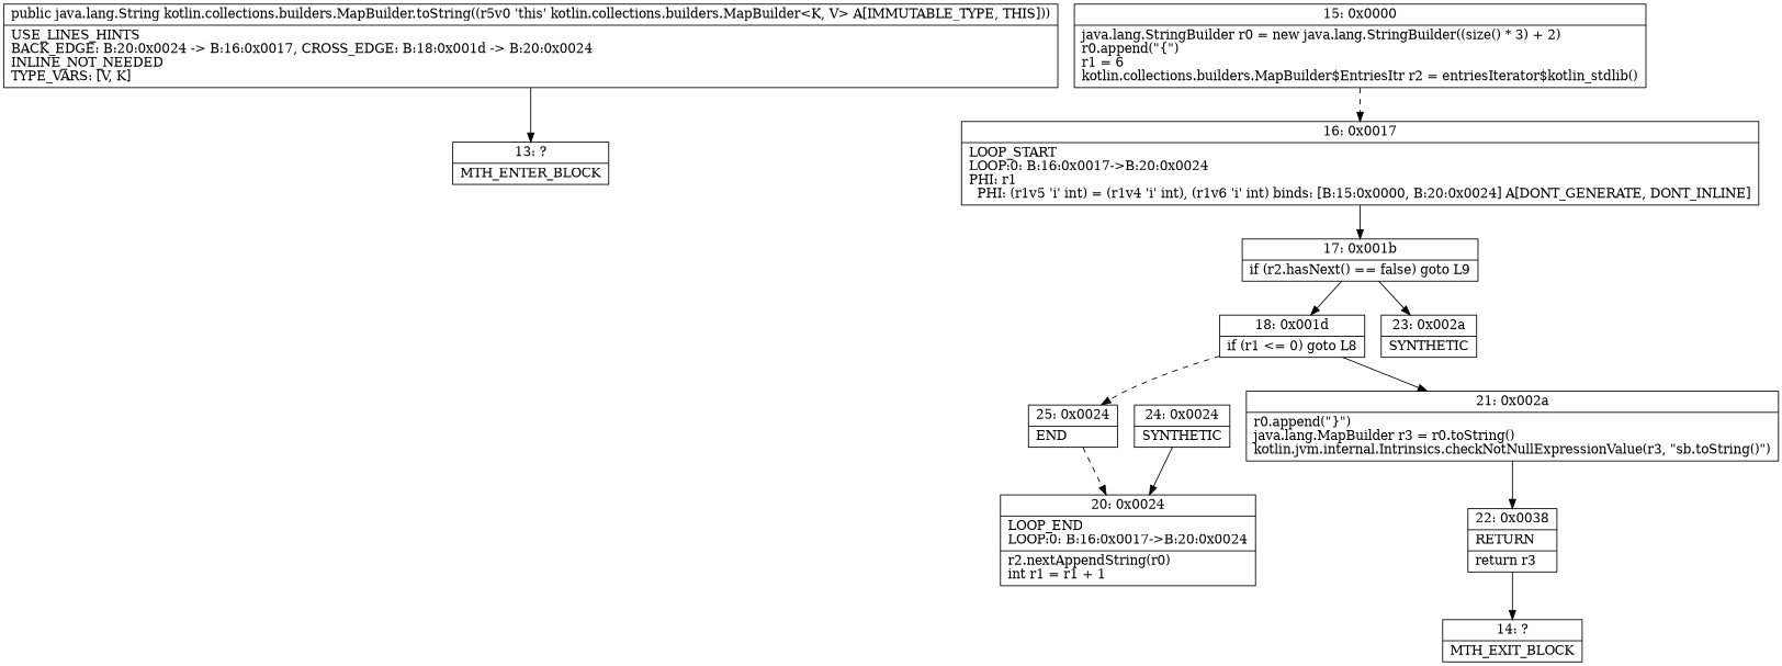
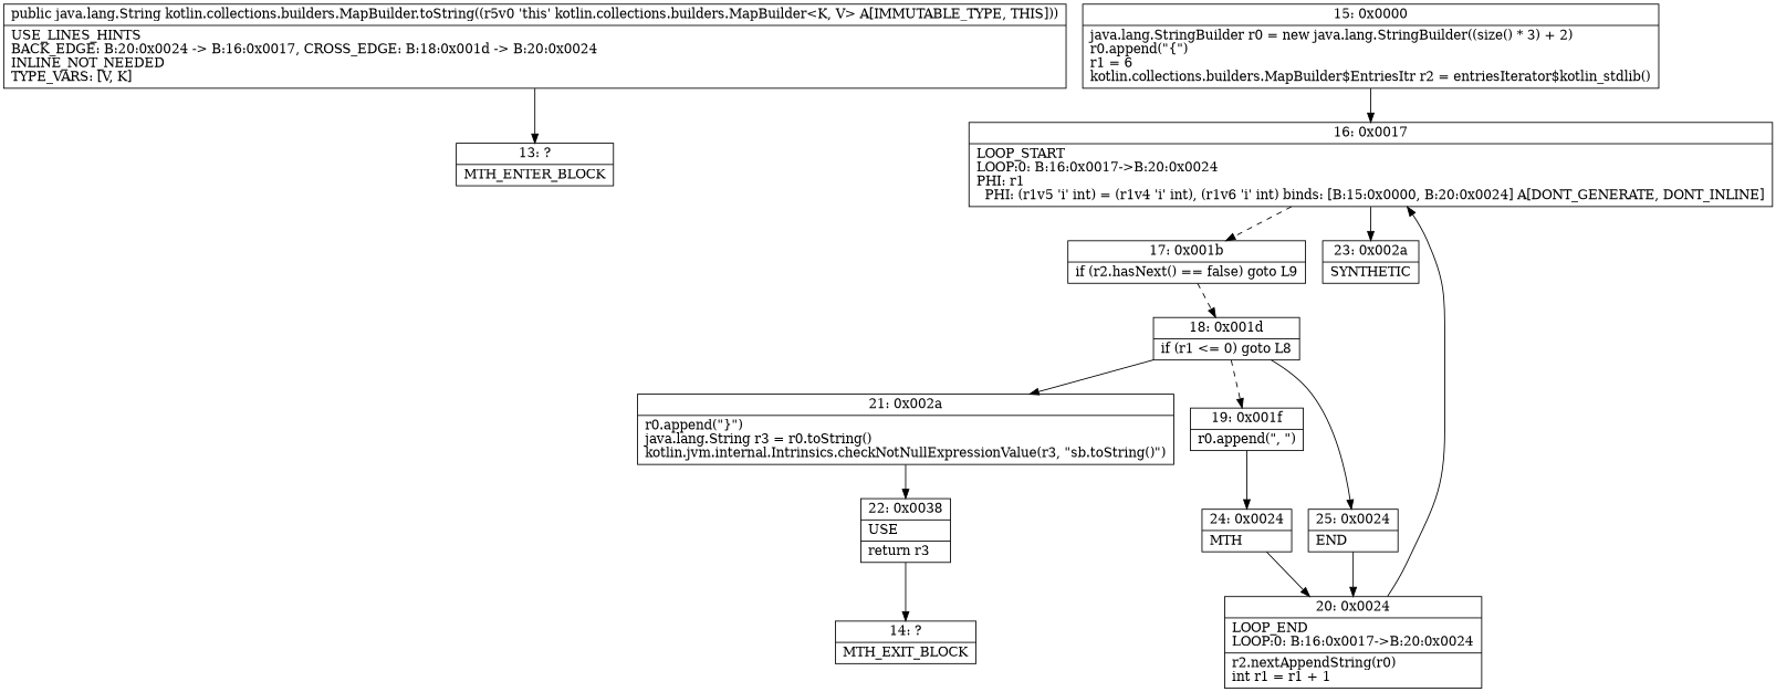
  digraph {
    node [shape=record]
    n1 [label="{13\:\ ?|MTH_ENTER_BLOCK\l}"]
    n2 [label="{15\:\ 0x0000|java.lang.StringBuilder r0 = new java.lang.StringBuilder((size() * 3) + 2)\lr0.append(\"\{\")\lr1 = 6\lkotlin.collections.builders.MapBuilder$EntriesItr r2 = entriesIterator$kotlin_stdlib()\l}"]
    n3 [label="{16\:\ 0x0017|LOOP_START\lLOOP:0: B:16:0x0017\-\>B:20:0x0024\lPHI: r1 \l  PHI: (r1v5 'i' int) = (r1v4 'i' int), (r1v6 'i' int) binds: [B:15:0x0000, B:20:0x0024] A[DONT_GENERATE, DONT_INLINE]\l}"]
    n4 [label="{17\:\ 0x001b|if (r2.hasNext() == false) goto L9\l}"]
    n5 [label="{18\:\ 0x001d|if (r1 \<= 0) goto L8\l}"]
    n6 [label="{23\:\ 0x002a|SYNTHETIC\l}"]
+   n7 [label="{19\:\ 0x001f|r0.append(\", \")\l}"]
    n8 [label="{25\:\ 0x0024|END\l}"]
-   n9 [label="{21\:\ 0x002a|r0.append(\"\}\")\ljava.lang.MapBuilder r3 = r0.toString()\lkotlin.jvm.internal.Intrinsics.checkNotNullExpressionValue(r3, \"sb.toString()\")\l}"]
-   n10 [label="{24\:\ 0x0024|SYNTHETIC\l}"]
+   n9 [label="{21\:\ 0x002a|r0.append(\"\}\")\ljava.lang.String r3 = r0.toString()\lkotlin.jvm.internal.Intrinsics.checkNotNullExpressionValue(r3, \"sb.toString()\")\l}"]
+   n10 [label="{24\:\ 0x0024|MTH\l}"]
    n11 [label="{20\:\ 0x0024|LOOP_END\lLOOP:0: B:16:0x0017\-\>B:20:0x0024\l|r2.nextAppendString(r0)\lint r1 = r1 + 1\l}"]
-   n12 [label="{22\:\ 0x0038|RETURN\l|return r3\l}"]
+   n12 [label="{22\:\ 0x0038|USE\l|return r3\l}"]
    n13 [label="{14\:\ ?|MTH_EXIT_BLOCK\l}"]
    n14 [label="{public java.lang.String kotlin.collections.builders.MapBuilder.toString((r5v0 'this' kotlin.collections.builders.MapBuilder\<K, V\> A[IMMUTABLE_TYPE, THIS]))  | USE_LINES_HINTS\lBACK_EDGE: B:20:0x0024 \-\> B:16:0x0017, CROSS_EDGE: B:18:0x001d \-\> B:20:0x0024\lINLINE_NOT_NEEDED\lTYPE_VARS: [V, K]\l}"]
-   n2 -> n3 [style=dashed]
-   n3 -> n4
-   n4 -> n5 [style=solid]
-   n4 -> n6
-   n5 -> n8 [style=dashed]
+   n2 -> n3
+   n3 -> n4 [style=dashed]
+   n4 -> n5 [style=dashed]
+   n3 -> n6
+   n5 -> n7 [style=dashed]
+   n5 -> n8
    n5 -> n9
-   n8 -> n11 [style=dashed]
+   n7 -> n10
+   n8 -> n11
    n9 -> n12
    n10 -> n11
+   n11 -> n3
    n12 -> n13
    n14 -> n1
  }
